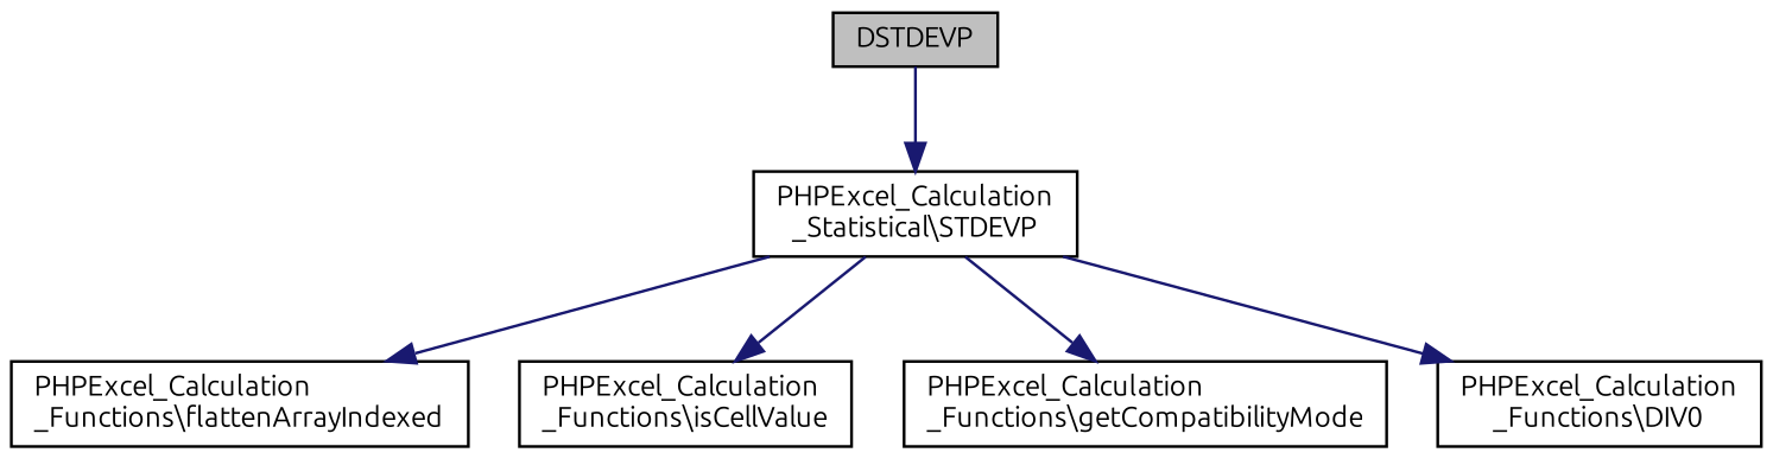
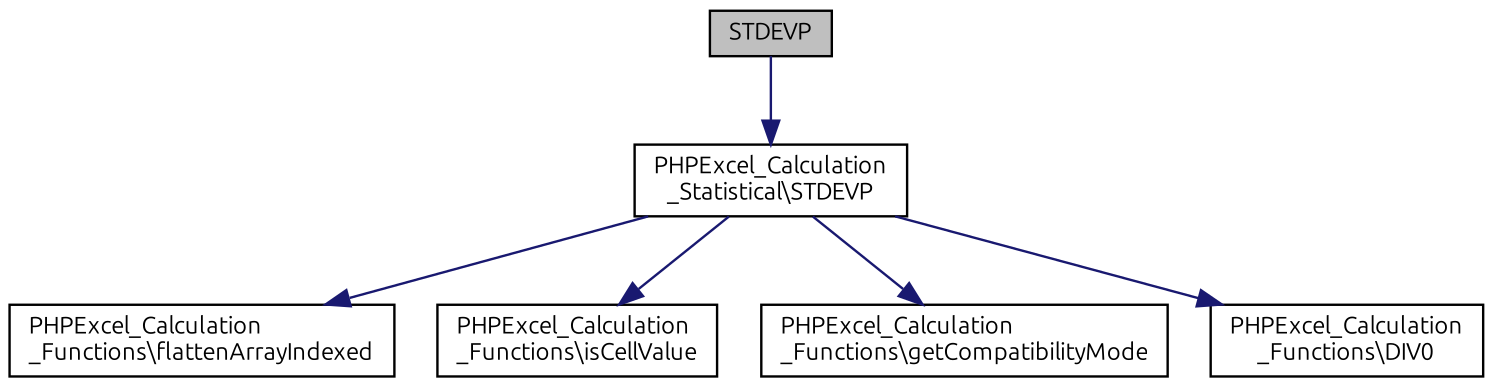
  digraph {
    rankdir=TB
    fontname=Ubuntu
    node [color=black fillcolor=white fontname=Ubuntu fontsize=10 shape=record style=filled]
    edge [color=midnightblue fontname=Ubuntu fontsize=10 labelfontname=Helvetica labelfontsize=10 style=solid]
-   n1 [fillcolor=grey75 fontcolor=black height=0.2 label=DSTDEVP width=0.4]
+   n1 [fillcolor=grey75 fontcolor=black height=0.2 label=STDEVP width=0.4]
    n2 [height=0.2 label="PHPExcel_Calculation\l_Statistical\\STDEVP" width=0.4]
    n3 [height=0.2 label="PHPExcel_Calculation\l_Functions\\flattenArrayIndexed" width=0.4]
    n4 [height=0.2 label="PHPExcel_Calculation\l_Functions\\isCellValue" width=0.4]
    n5 [height=0.2 label="PHPExcel_Calculation\l_Functions\\getCompatibilityMode" width=0.4]
    n6 [height=0.2 label="PHPExcel_Calculation\l_Functions\\DIV0" width=0.4]
    n1 -> n2
    n2 -> n3
    n2 -> n4
    n2 -> n5
    n2 -> n6
  }
